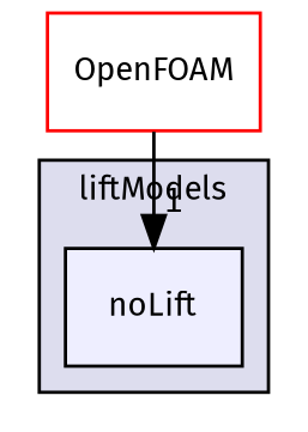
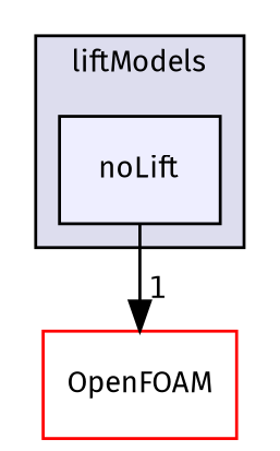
  digraph {
    compound=true
    fontname="Fira Sans"
    node [fontname="Fira Sans" fontsize=10 shape=box]
    n1 [fillcolor="#eeeeff" label=noLift pencolor=black style=filled]
    n2 [color=red label=OpenFOAM]
    subgraph cluster_1 {
      bgcolor="#ddddee"
      fontsize=10
      label=liftModels
      pencolor=black
      n1
    }
-   n2 -> n1 [headlabel=1 labeldistance=1.5 labelfontname=Helvetica labelfontsize=10 fontname="Fira Sans"]
+   n1 -> n2 [headlabel=1 labeldistance=1.5 labelfontname=Helvetica labelfontsize=10 fontname="Fira Sans"]
  }
